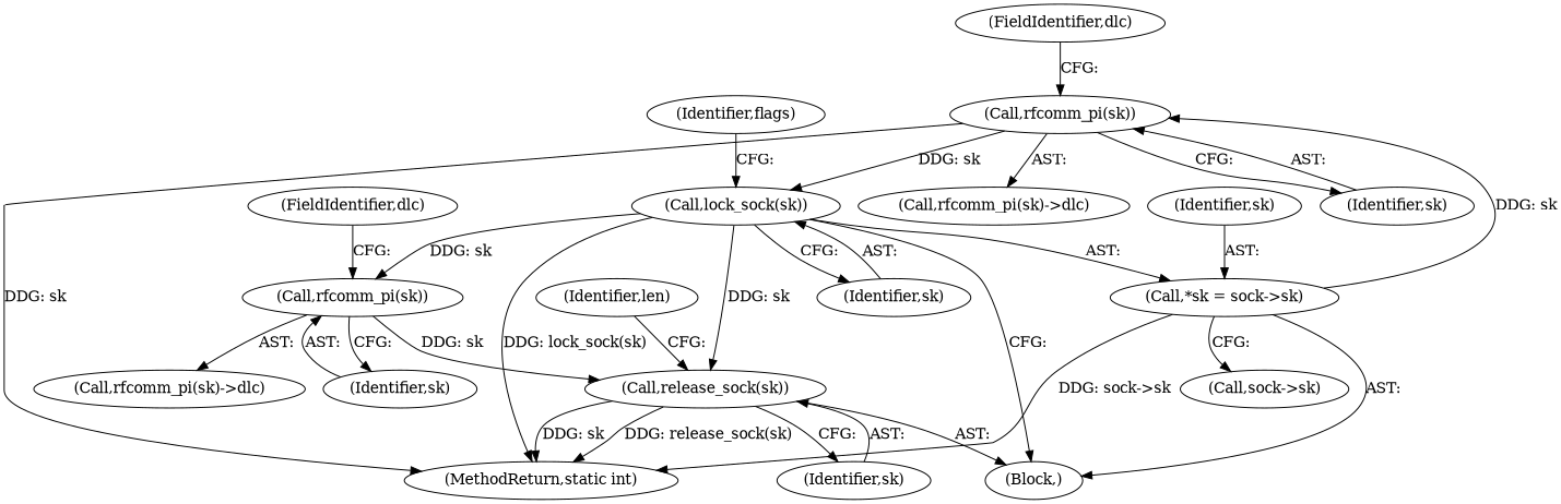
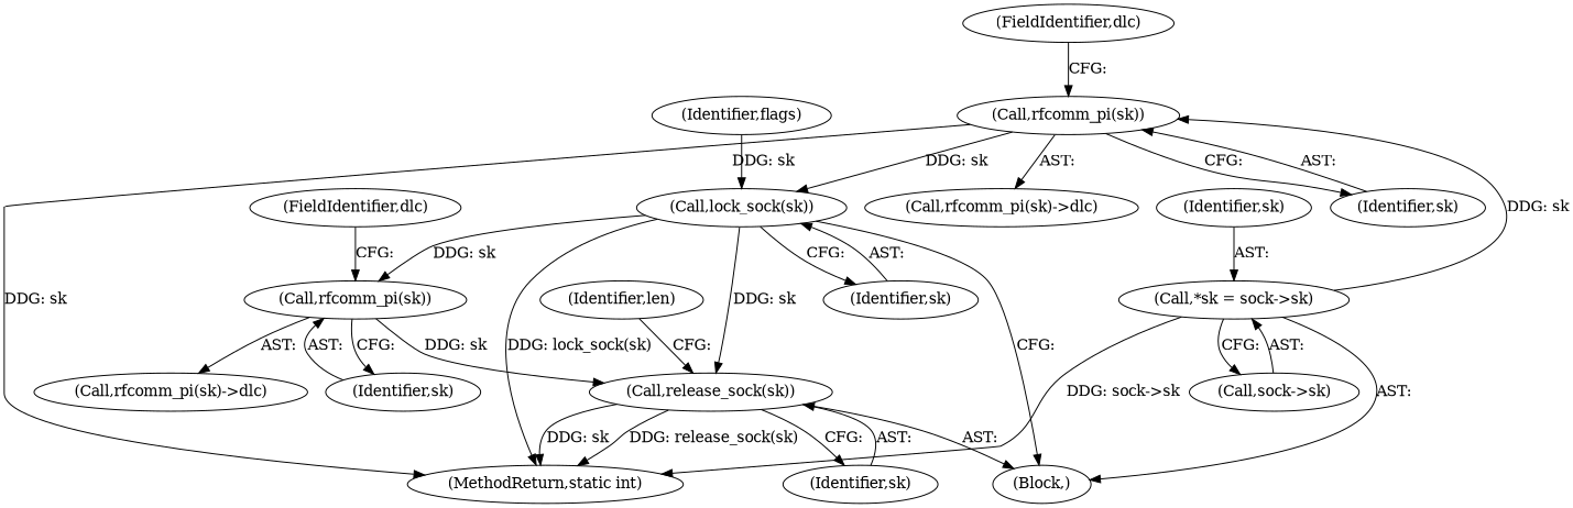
  digraph {
    n1 [label="(Call,rfcomm_pi(sk))"]
    n2 [label="(Call,lock_sock(sk))"]
    n3 [label="(Call,rfcomm_pi(sk)->dlc)"]
    n4 [label="(MethodReturn,static int)"]
    n5 [label="(Identifier,sk)"]
    n6 [label="(Block,)"]
    n7 [label="(Call,rfcomm_pi(sk))"]
    n8 [label="(Call,release_sock(sk))"]
    n9 [label="(Identifier,sk)"]
    n10 [label="(Call,*sk = sock->sk)"]
    n11 [label="(Call,sock->sk)"]
    n12 [label="(Identifier,sk)"]
    n13 [label="(Call,rfcomm_pi(sk)->dlc)"]
    n14 [label="(Identifier,sk)"]
    n15 [label="(Identifier,sk)"]
    n16 [label="(FieldIdentifier,dlc)"]
    n17 [label="(FieldIdentifier,dlc)"]
    n18 [label="(Identifier,flags)"]
    n19 [label="(Identifier,len)"]
    n1 -> n2 [label="DDG: sk"]
    n1 -> n3 [label="AST: "]
    n1 -> n4 [label="DDG: sk"]
    n1 -> n5 [label="CFG: "]
    n2 -> n4 [label="DDG: lock_sock(sk)"]
    n2 -> n6 [label="CFG: "]
    n2 -> n7 [label="DDG: sk"]
    n2 -> n8 [label="DDG: sk"]
    n2 -> n9 [label="CFG: "]
    n5 -> n1 [label="AST: "]
    n7 -> n8 [label="DDG: sk"]
    n7 -> n12 [label="CFG: "]
    n7 -> n13 [label="AST: "]
    n8 -> n4 [label="DDG: sk"]
    n8 -> n4 [label="DDG: release_sock(sk)"]
    n8 -> n6 [label="AST: "]
    n8 -> n14 [label="CFG: "]
    n9 -> n2 [label="AST: "]
    n10 -> n1 [label="DDG: sk"]
    n10 -> n4 [label="DDG: sock->sk"]
    n10 -> n6 [label="AST: "]
    n10 -> n11 [label="CFG: "]
-   n2 -> n10 [label="AST: "]
+   n11 -> n10 [label="AST: "]
    n12 -> n7 [label="AST: "]
    n14 -> n8 [label="AST: "]
    n15 -> n10 [label="AST: "]
    n16 -> n1 [label="CFG: "]
    n17 -> n7 [label="CFG: "]
-   n18 -> n2 [label="CFG: "]
+   n18 -> n2 [label="DDG: sk"]
    n19 -> n8 [label="CFG: "]
  }
